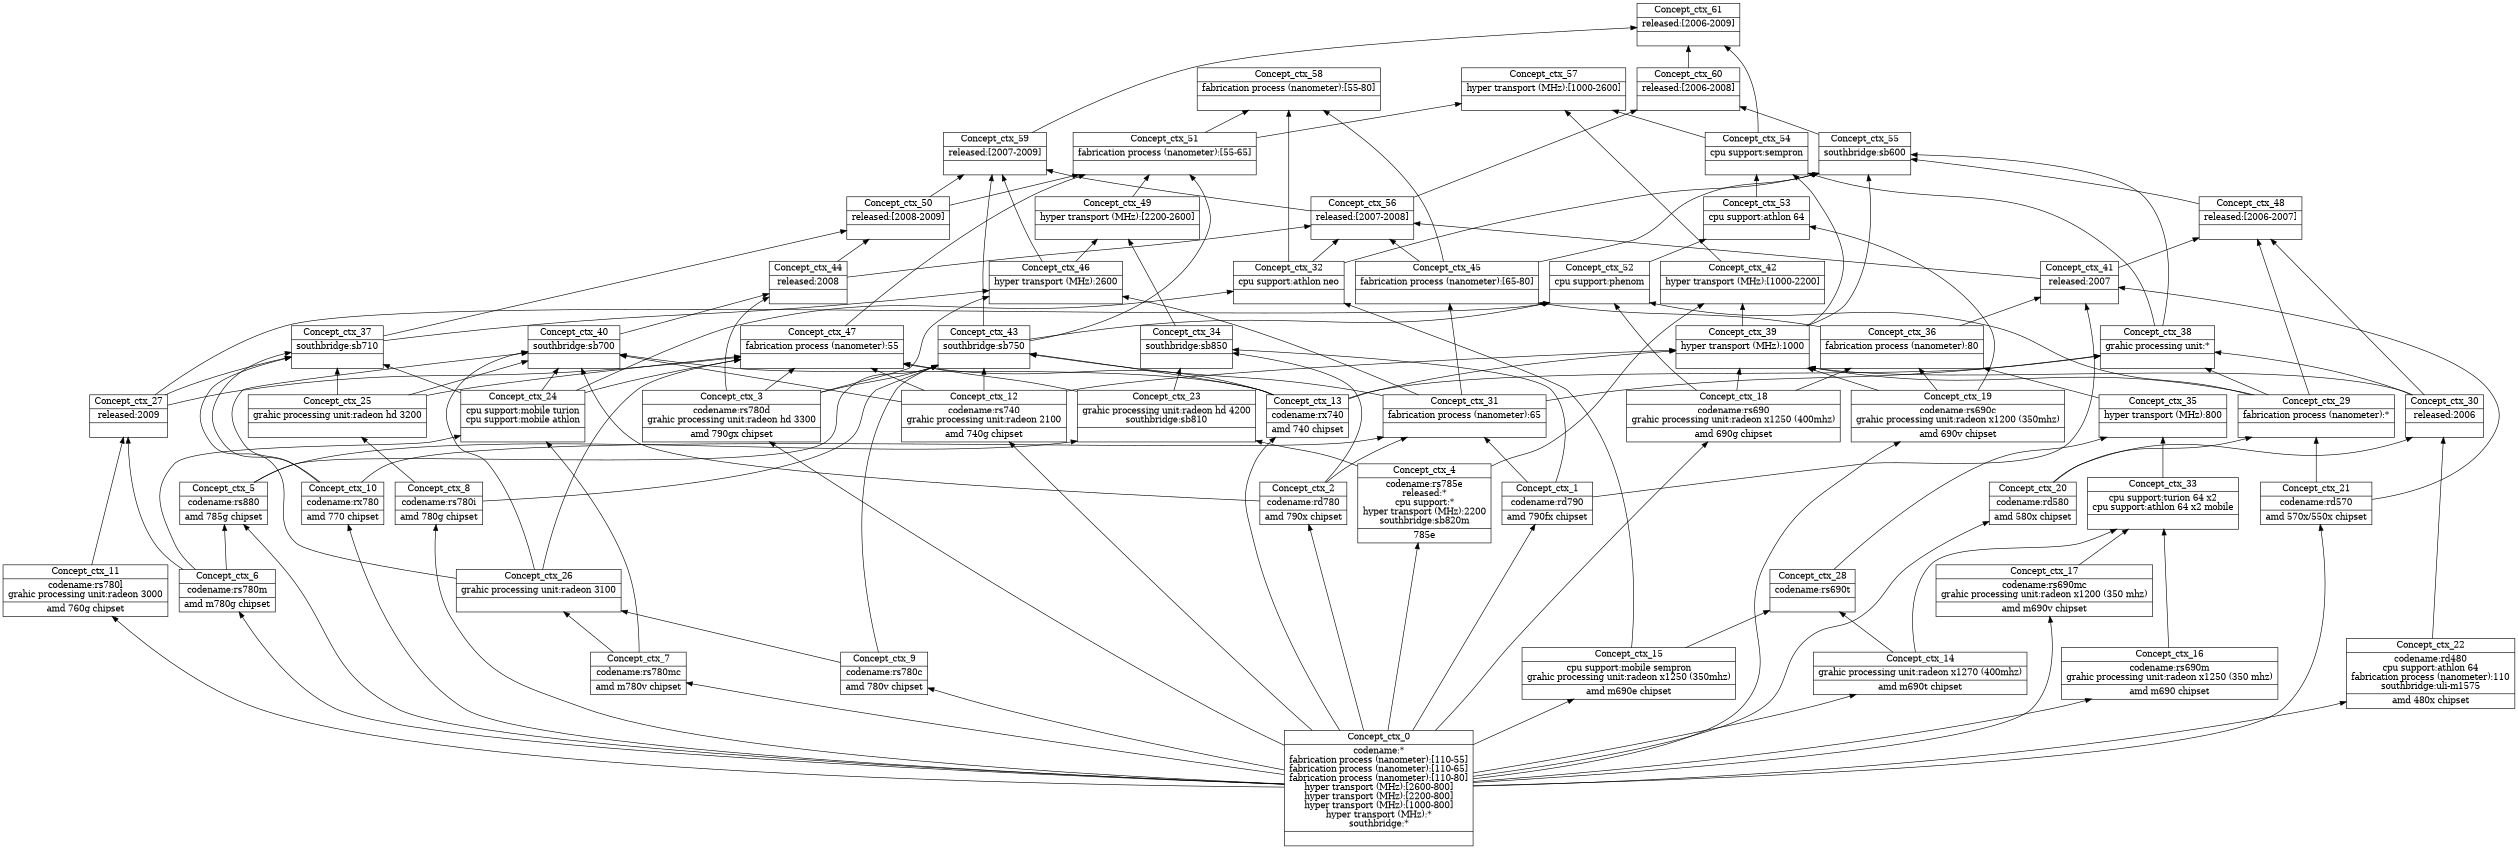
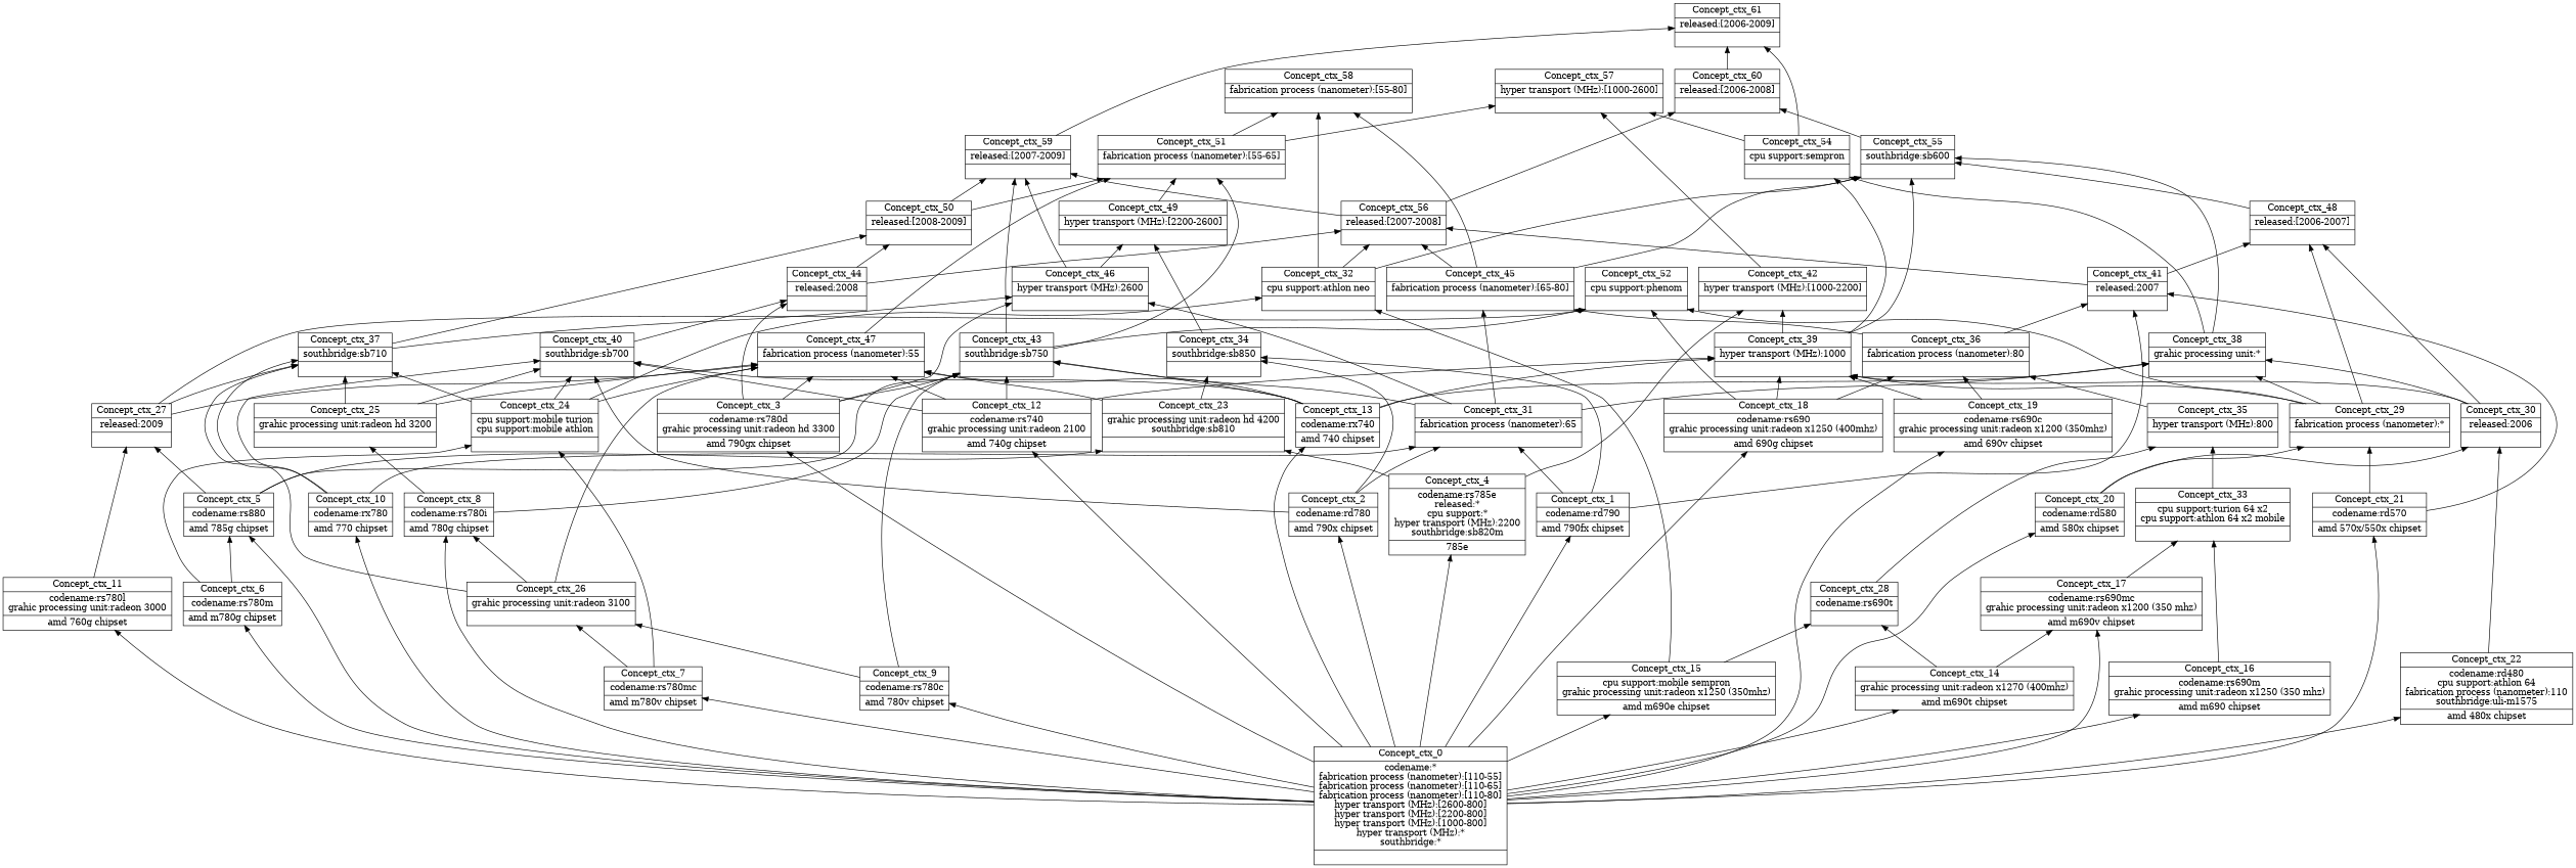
  digraph {
    rankdir=BT
    node [shape=record]
    n1 [label="{Concept_ctx_0|codename:*\nfabrication process (nanometer):[110-55]\nfabrication process (nanometer):[110-65]\nfabrication process (nanometer):[110-80]\nhyper transport (MHz):[2600-800]\nhyper transport (MHz):[2200-800]\nhyper transport (MHz):[1000-800]\nhyper transport (MHz):*\nsouthbridge:*\n|}"]
    n2 [label="{Concept_ctx_15|cpu support:mobile sempron\ngrahic processing unit:radeon x1250 (350mhz)\n|amd m690e chipset\n}"]
    n3 [label="{Concept_ctx_22|codename:rd480\ncpu support:athlon 64\nfabrication process (nanometer):110\nsouthbridge:uli-m1575\n|amd 480x chipset\n}"]
    n4 [label="{Concept_ctx_21|codename:rd570\n|amd 570x/550x chipset\n}"]
    n5 [label="{Concept_ctx_20|codename:rd580\n|amd 580x chipset\n}"]
    n6 [label="{Concept_ctx_19|codename:rs690c\ngrahic processing unit:radeon x1200 (350mhz)\n|amd 690v chipset\n}"]
    n7 [label="{Concept_ctx_18|codename:rs690\ngrahic processing unit:radeon x1250 (400mhz)\n|amd 690g chipset\n}"]
    n8 [label="{Concept_ctx_17|codename:rs690mc\ngrahic processing unit:radeon x1200 (350 mhz)\n|amd m690v chipset\n}"]
    n9 [label="{Concept_ctx_16|codename:rs690m\ngrahic processing unit:radeon x1250 (350 mhz)\n|amd m690 chipset\n}"]
    n10 [label="{Concept_ctx_13|codename:rx740\n|amd 740 chipset\n}"]
    n11 [label="{Concept_ctx_12|codename:rs740\ngrahic processing unit:radeon 2100\n|amd 740g chipset\n}"]
    n12 [label="{Concept_ctx_11|codename:rs780l\ngrahic processing unit:radeon 3000\n|amd 760g chipset\n}"]
    n13 [label="{Concept_ctx_10|codename:rx780\n|amd 770 chipset\n}"]
    n14 [label="{Concept_ctx_9|codename:rs780c\n|amd 780v chipset\n}"]
    n15 [label="{Concept_ctx_8|codename:rs780i\n|amd 780g chipset\n}"]
    n16 [label="{Concept_ctx_7|codename:rs780mc\n|amd m780v chipset\n}"]
    n17 [label="{Concept_ctx_6|codename:rs780m\n|amd m780g chipset\n}"]
    n18 [label="{Concept_ctx_5|codename:rs880\n|amd 785g chipset\n}"]
    n19 [label="{Concept_ctx_4|codename:rs785e\nreleased:*\ncpu support:*\nhyper transport (MHz):2200\nsouthbridge:sb820m\n|785e\n}"]
    n20 [label="{Concept_ctx_3|codename:rs780d\ngrahic processing unit:radeon hd 3300\n|amd 790gx chipset\n}"]
    n21 [label="{Concept_ctx_2|codename:rd780\n|amd 790x chipset\n}"]
    n22 [label="{Concept_ctx_1|codename:rd790\n|amd 790fx chipset\n}"]
    n23 [label="{Concept_ctx_14|grahic processing unit:radeon x1270 (400mhz)\n|amd m690t chipset\n}"]
    n24 [label="{Concept_ctx_28|codename:rs690t\n|}"]
    n25 [label="{Concept_ctx_32|cpu support:athlon neo\n|}"]
    n26 [label="{Concept_ctx_30|released:2006\n|}"]
    n27 [label="{Concept_ctx_29|fabrication process (nanometer):*\n|}"]
    n28 [label="{Concept_ctx_41|released:2007\n|}"]
    n29 [label="{Concept_ctx_36|fabrication process (nanometer):80\n|}"]
    n30 [label="{Concept_ctx_39|hyper transport (MHz):1000\n|}"]
-   n31 [label="{Concept_ctx_53|cpu support:athlon 64\n|}"]
    n32 [label="{Concept_ctx_52|cpu support:phenom\n|}"]
    n33 [label="{Concept_ctx_33|cpu support:turion 64 x2\ncpu support:athlon 64 x2 mobile\n|}"]
    n34 [label="{Concept_ctx_38|grahic processing unit:*\n|}"]
    n35 [label="{Concept_ctx_40|southbridge:sb700\n|}"]
    n36 [label="{Concept_ctx_43|southbridge:sb750\n|}"]
    n37 [label="{Concept_ctx_47|fabrication process (nanometer):55\n|}"]
    n38 [label="{Concept_ctx_27|released:2009\n|}"]
    n39 [label="{Concept_ctx_31|fabrication process (nanometer):65\n|}"]
    n40 [label="{Concept_ctx_37|southbridge:sb710\n|}"]
    n41 [label="{Concept_ctx_26|grahic processing unit:radeon 3100\n|}"]
    n42 [label="{Concept_ctx_25|grahic processing unit:radeon hd 3200\n|}"]
    n43 [label="{Concept_ctx_24|cpu support:mobile turion\ncpu support:mobile athlon\n|}"]
    n44 [label="{Concept_ctx_23|grahic processing unit:radeon hd 4200\nsouthbridge:sb810\n|}"]
    n45 [label="{Concept_ctx_42|hyper transport (MHz):[1000-2200]\n|}"]
    n46 [label="{Concept_ctx_44|released:2008\n|}"]
    n47 [label="{Concept_ctx_46|hyper transport (MHz):2600\n|}"]
    n48 [label="{Concept_ctx_34|southbridge:sb850\n|}"]
    n49 [label="{Concept_ctx_48|released:[2006-2007]\n|}"]
    n50 [label="{Concept_ctx_35|hyper transport (MHz):800\n|}"]
    n51 [label="{Concept_ctx_55|southbridge:sb600\n|}"]
    n52 [label="{Concept_ctx_56|released:[2007-2008]\n|}"]
    n53 [label="{Concept_ctx_58|fabrication process (nanometer):[55-80]\n|}"]
    n54 [label="{Concept_ctx_45|fabrication process (nanometer):[65-80]\n|}"]
    n55 [label="{Concept_ctx_49|hyper transport (MHz):[2200-2600]\n|}"]
    n56 [label="{Concept_ctx_54|cpu support:sempron\n|}"]
    n57 [label="{Concept_ctx_50|released:[2008-2009]\n|}"]
    n58 [label="{Concept_ctx_57|hyper transport (MHz):[1000-2600]\n|}"]
    n59 [label="{Concept_ctx_51|fabrication process (nanometer):[55-65]\n|}"]
    n60 [label="{Concept_ctx_59|released:[2007-2009]\n|}"]
    n61 [label="{Concept_ctx_61|released:[2006-2009]\n|}"]
    n62 [label="{Concept_ctx_60|released:[2006-2008]\n|}"]
    subgraph sub_1 {
      label=ctx
      n1
      n2
      n3
      n4
      n5
      n6
      n7
      n8
      n9
      n10
      n11
      n12
      n13
      n14
      n15
      n16
      n17
      n18
      n19
      n20
      n21
      n22
      n23
      n24
      n25
      n26
      n27
      n28
      n29
      n30
-     n31
      n32
      n33
      n34
      n35
      n36
      n37
      n38
      n39
      n40
      n41
      n42
      n43
      n44
      n45
      n46
      n47
      n48
      n49
      n50
      n51
      n52
      n53
      n54
      n55
      n56
      n57
      n58
      n59
      n60
      n61
      n62
    }
    n1 -> n2
    n1 -> n3
    n1 -> n4
    n1 -> n5
    n1 -> n6
    n1 -> n7
    n1 -> n8
    n1 -> n9
    n1 -> n10
    n1 -> n11
    n1 -> n12
    n1 -> n13
    n1 -> n14
    n1 -> n15
    n1 -> n16
    n1 -> n17
    n1 -> n18
    n1 -> n19
    n1 -> n20
    n1 -> n21
    n1 -> n22
    n1 -> n23
    n2 -> n24
    n2 -> n25
    n3 -> n26
    n4 -> n27
    n4 -> n28
    n5 -> n26
    n5 -> n27
    n6 -> n29
    n6 -> n30
-   n6 -> n31
    n7 -> n29
    n7 -> n30
    n7 -> n32
    n8 -> n33
    n9 -> n33
    n10 -> n30
    n10 -> n34
    n10 -> n35
    n10 -> n36
    n10 -> n37
    n11 -> n30
    n11 -> n35
    n11 -> n36
    n11 -> n37
    n12 -> n38
    n13 -> n35
    n13 -> n39
    n13 -> n40
    n14 -> n36
    n14 -> n41
    n15 -> n36
    n15 -> n42
    n16 -> n41
    n16 -> n43
    n17 -> n18
    n17 -> n43
    n18 -> n36
-   n17 -> n38
+   n18 -> n38
    n18 -> n44
    n19 -> n44
    n19 -> n45
    n20 -> n36
    n20 -> n37
    n20 -> n46
    n20 -> n47
    n21 -> n35
    n21 -> n39
    n21 -> n48
    n22 -> n28
    n22 -> n39
    n22 -> n48
    n23 -> n24
-   n23 -> n33
+   n23 -> n8
    n24 -> n50
    n25 -> n51
    n25 -> n52
    n25 -> n53
    n26 -> n30
    n26 -> n34
    n26 -> n49
    n27 -> n30
    n27 -> n32
    n27 -> n34
    n27 -> n49
    n28 -> n49
    n28 -> n52
    n29 -> n28
    n29 -> n54
    n30 -> n45
    n30 -> n51
    n30 -> n56
-   n31 -> n56
-   n32 -> n31
    n33 -> n50
    n34 -> n51
    n34 -> n56
    n35 -> n46
    n36 -> n32
    n36 -> n59
    n36 -> n60
    n37 -> n59
    n38 -> n32
    n38 -> n37
    n38 -> n40
    n39 -> n34
    n39 -> n36
    n39 -> n47
    n39 -> n54
    n40 -> n47
    n40 -> n57
-   n41 -> n35
+   n41 -> n15
    n41 -> n37
    n41 -> n40
    n42 -> n35
    n42 -> n37
    n42 -> n40
    n43 -> n25
    n43 -> n35
    n43 -> n37
    n43 -> n40
    n44 -> n37
    n44 -> n48
    n45 -> n58
    n46 -> n52
    n46 -> n57
    n47 -> n55
    n47 -> n60
    n48 -> n55
    n49 -> n51
    n50 -> n29
    n51 -> n62
    n52 -> n60
    n52 -> n62
    n54 -> n51
    n54 -> n52
    n54 -> n53
    n55 -> n59
    n56 -> n58
    n56 -> n61
    n57 -> n59
    n57 -> n60
    n59 -> n53
    n59 -> n58
    n60 -> n61
    n62 -> n61
  }
